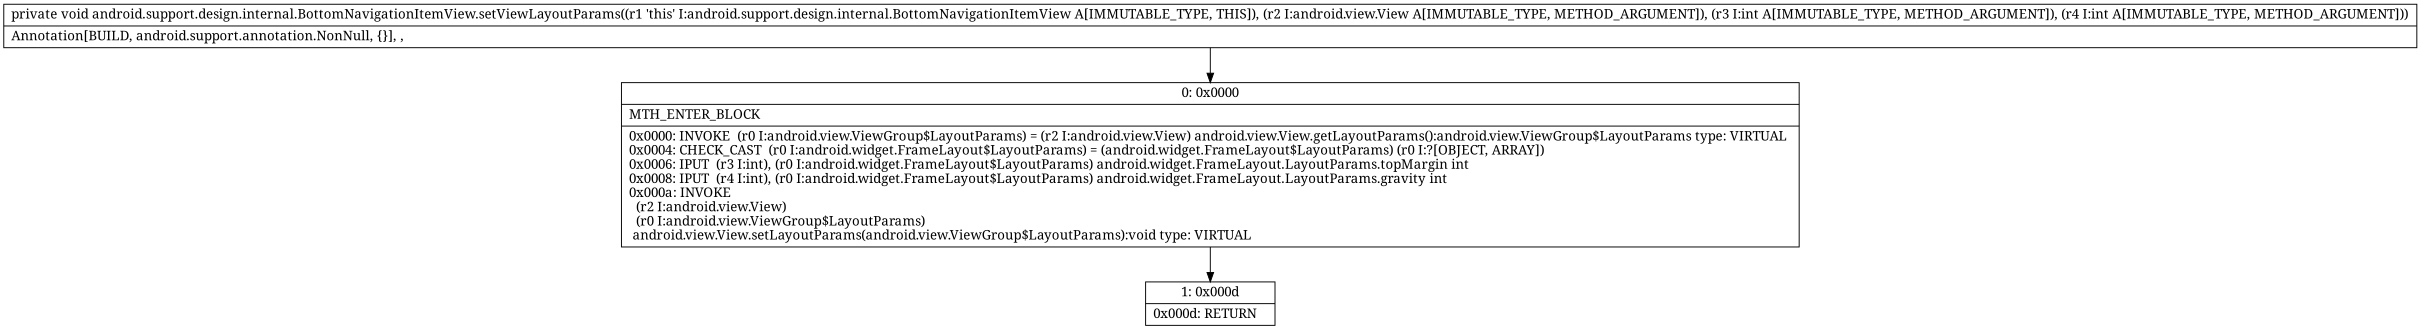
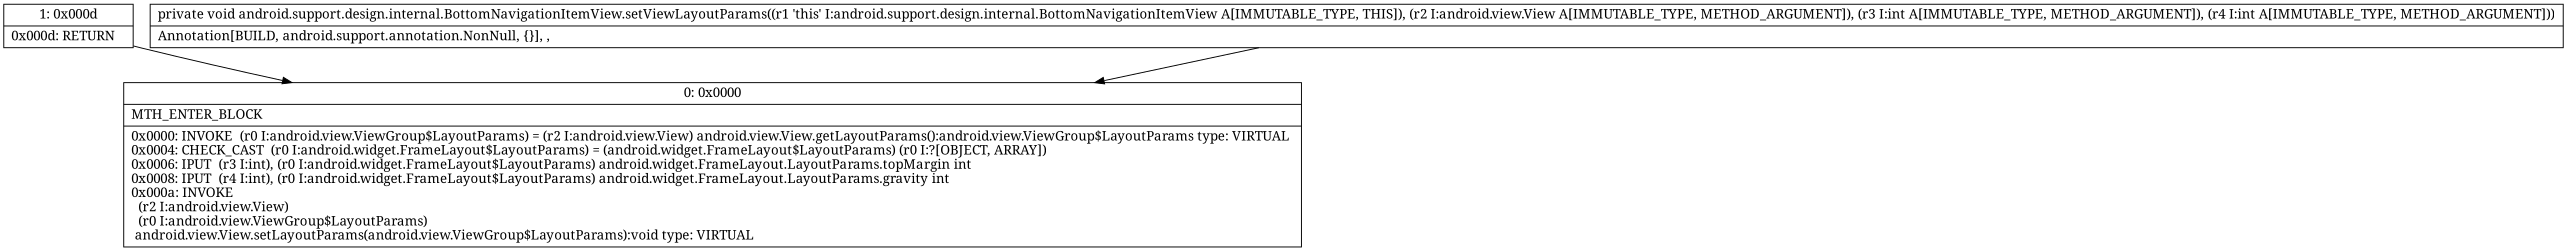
  digraph {
    fontname="Noto Serif"
    node [shape=record fontname="Noto Serif"]
    edge [fontname="Noto Serif"]
    n1 [label="{0\:\ 0x0000|MTH_ENTER_BLOCK\l|0x0000: INVOKE  (r0 I:android.view.ViewGroup$LayoutParams) = (r2 I:android.view.View) android.view.View.getLayoutParams():android.view.ViewGroup$LayoutParams type: VIRTUAL \l0x0004: CHECK_CAST  (r0 I:android.widget.FrameLayout$LayoutParams) = (android.widget.FrameLayout$LayoutParams) (r0 I:?[OBJECT, ARRAY]) \l0x0006: IPUT  (r3 I:int), (r0 I:android.widget.FrameLayout$LayoutParams) android.widget.FrameLayout.LayoutParams.topMargin int \l0x0008: IPUT  (r4 I:int), (r0 I:android.widget.FrameLayout$LayoutParams) android.widget.FrameLayout.LayoutParams.gravity int \l0x000a: INVOKE  \l  (r2 I:android.view.View)\l  (r0 I:android.view.ViewGroup$LayoutParams)\l android.view.View.setLayoutParams(android.view.ViewGroup$LayoutParams):void type: VIRTUAL \l}"]
    n2 [label="{1\:\ 0x000d|0x000d: RETURN   \l}"]
    n3 [label="{private void android.support.design.internal.BottomNavigationItemView.setViewLayoutParams((r1 'this' I:android.support.design.internal.BottomNavigationItemView A[IMMUTABLE_TYPE, THIS]), (r2 I:android.view.View A[IMMUTABLE_TYPE, METHOD_ARGUMENT]), (r3 I:int A[IMMUTABLE_TYPE, METHOD_ARGUMENT]), (r4 I:int A[IMMUTABLE_TYPE, METHOD_ARGUMENT]))  | Annotation[BUILD, android.support.annotation.NonNull, \{\}], , \l}"]
-   n1 -> n2
+   n2 -> n1
    n3 -> n1
  }
